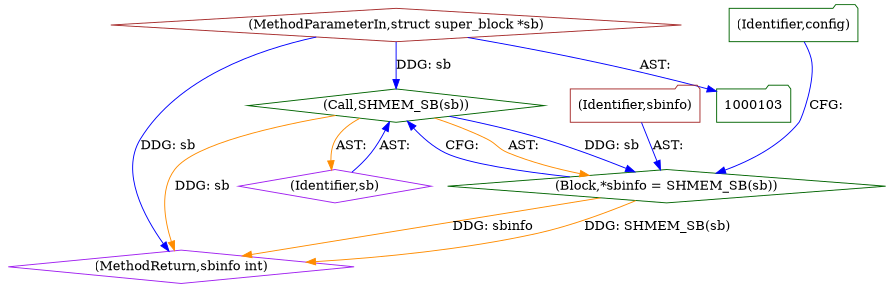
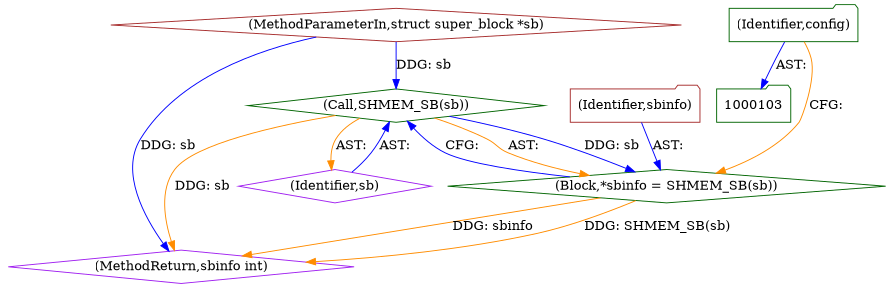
  digraph {
    node [color=darkgreen shape=diamond]
    edge [color=blue]
    n1 [color=brown label="(MethodParameterIn,struct super_block *sb)"]
    n2 [label="(Call,SHMEM_SB(sb))"]
    n3 [color=purple label="(MethodReturn,sbinfo int)"]
    1000103 [shape=folder]
    n5 [label="(Block,*sbinfo = SHMEM_SB(sb))"]
    n6 [color=purple label="(Identifier,sb)"]
    n7 [color=brown label="(Identifier,sbinfo)" shape=folder]
    n8 [label="(Identifier,config)" shape=folder]
    n1 -> n2 [label="DDG: sb"]
    n1 -> n3 [label="DDG: sb"]
-   n1 -> 1000103 [label="AST: "]
+   n8 -> 1000103 [label="AST: "]
    n2 -> n3 [color=darkorange label="DDG: sb"]
    n2 -> n5 [color=darkorange label="AST: "]
    n2 -> n5 [label="DDG: sb"]
    n2 -> n6 [color=darkorange label="AST: "]
    n5 -> n2 [label="CFG: "]
    n5 -> n3 [color=darkorange label="DDG: sbinfo"]
    n5 -> n3 [color=darkorange label="DDG: SHMEM_SB(sb)"]
    n6 -> n2 [label="AST: "]
    n7 -> n5 [label="AST: "]
-   n8 -> n5 [label="CFG: "]
+   n8 -> n5 [color=darkorange label="CFG: "]
  }
